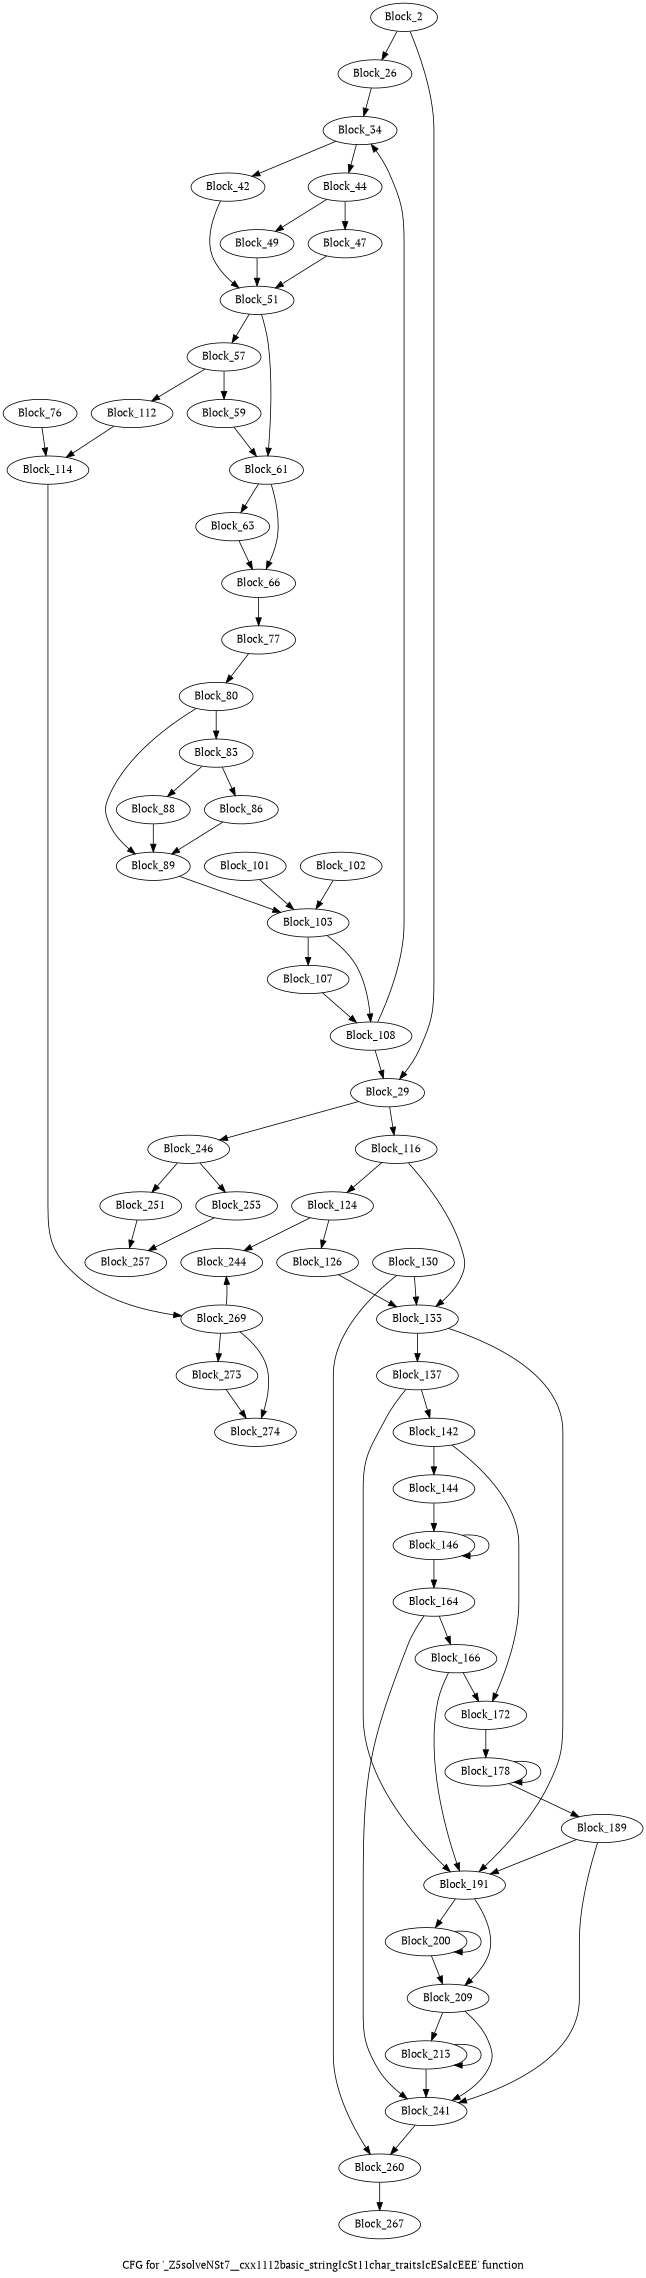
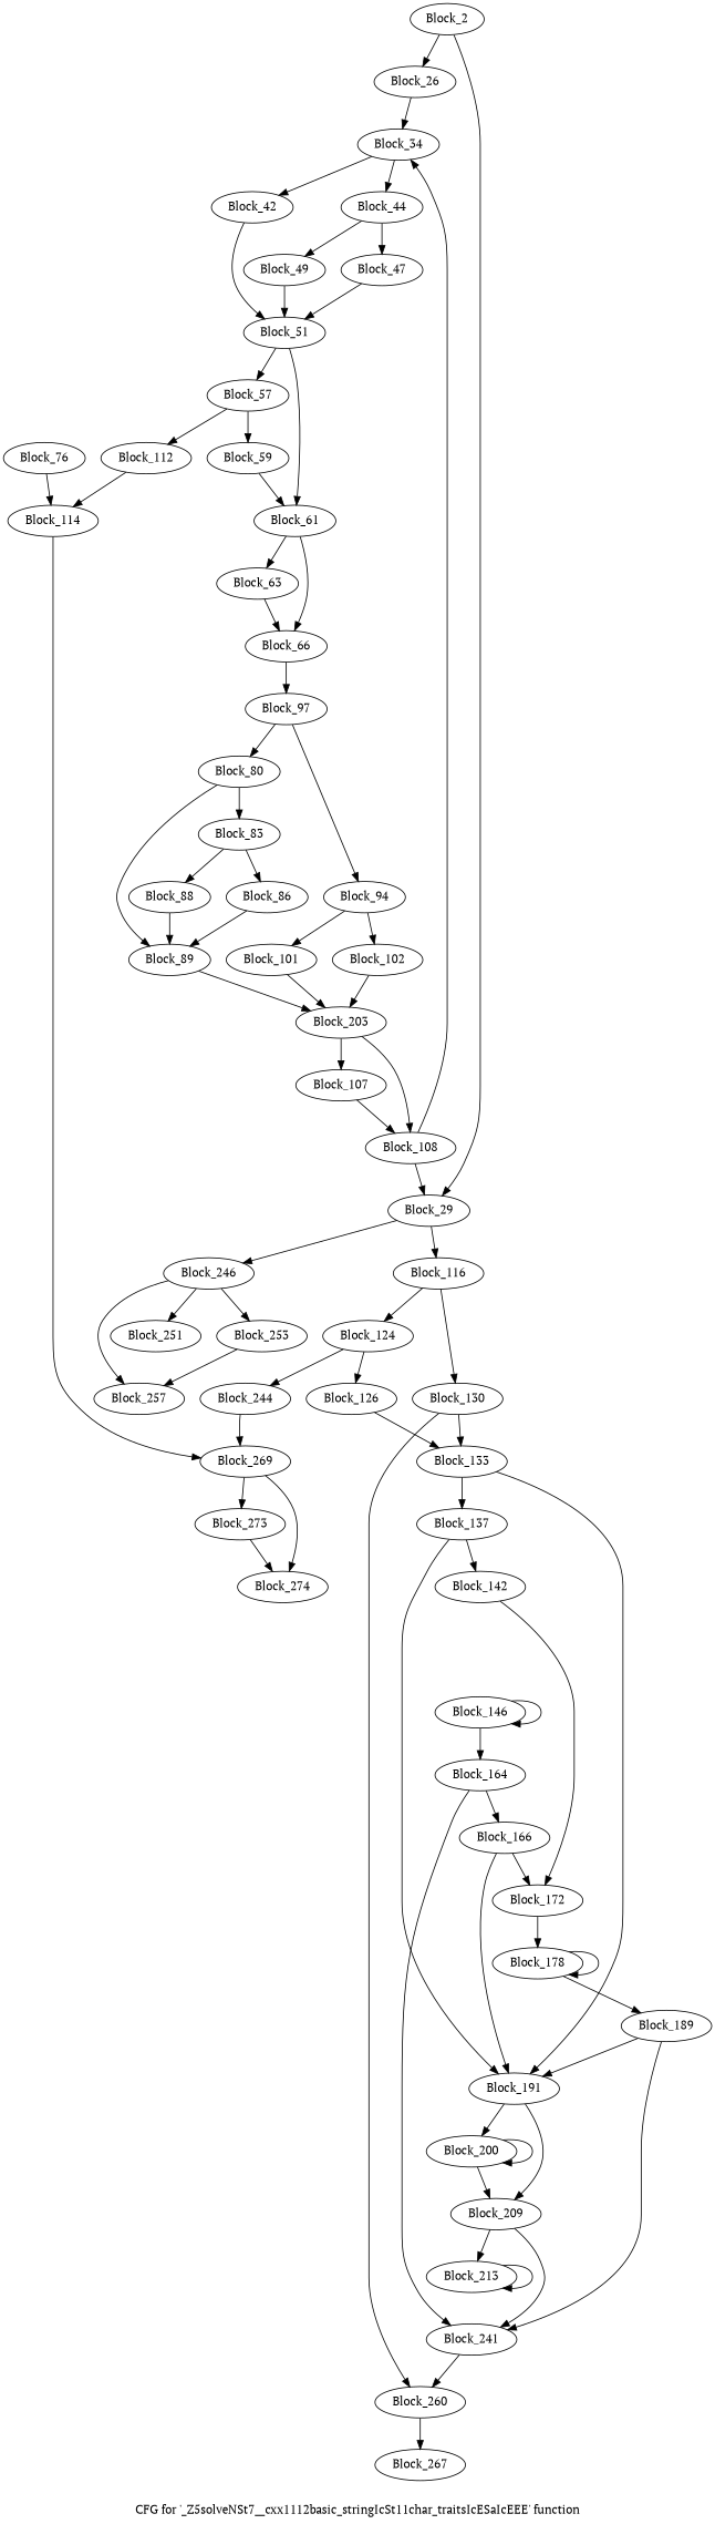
  digraph {
    fontname="PT Serif"
    label="CFG for '_Z5solveNSt7__cxx1112basic_stringIcSt11char_traitsIcESaIcEEE' function"
    node [fontname="PT Serif"]
    edge [fontname="PT Serif" tailport=s1]
    n1 [label=Block_2]
    n2 [label=Block_29]
    n3 [label=Block_26]
    n4 [label=Block_116]
    n5 [label=Block_246]
    n6 [label=Block_34]
    n7 [label=Block_124]
    n8 [label=Block_130]
    n9 [label=Block_251]
    n10 [label=Block_253]
    n11 [label=Block_42]
    n12 [label=Block_44]
    n13 [label=Block_51]
    n14 [label=Block_47]
    n15 [label=Block_49]
    n16 [label=Block_126]
    n17 [label=Block_244]
    n18 [label=Block_133]
    n19 [label=Block_260]
    n20 [label=Block_257]
    n21 [label=Block_57]
    n22 [label=Block_61]
    n23 [label=Block_59]
    n24 [label=Block_112]
    n25 [label=Block_63]
    n26 [label=Block_66]
    n27 [label=Block_114]
-   n28 [label=Block_77]
+   n28 [label=Block_97]
    n29 [label=Block_269]
    n30 [label=Block_80]
+   n31 [label=Block_94]
    n32 [label=Block_89]
    n33 [label=Block_83]
    n34 [label=Block_102]
    n35 [label=Block_101]
    n36 [label=Block_76]
    n37 [label=Block_274]
    n38 [label=Block_273]
-   n39 [label=Block_103]
+   n39 [label=Block_203]
    n40 [label=Block_86]
    n41 [label=Block_88]
    n42 [label=Block_108]
    n43 [label=Block_107]
    n44 [label=Block_191]
    n45 [label=Block_137]
    n46 [label=Block_267]
    n47 [label=Block_209]
    n48 [label=Block_200]
    n49 [label=Block_142]
    n50 [label=Block_241]
    n51 [label=Block_213]
    n52 [label=Block_172]
-   n53 [label=Block_144]
    n54 [label=Block_178]
    n55 [label=Block_146]
    n56 [label=Block_189]
    n57 [label=Block_164]
    n58 [label=Block_166]
    n1 -> n2 [tailport=s0]
    n1 -> n3
    n2 -> n4 [tailport=s0]
    n2 -> n5
    n3 -> n6 [tailport=""]
    n4 -> n7 [tailport=s0]
-   n4 -> n18
+   n4 -> n8
    n5 -> n9 [tailport=s0]
    n5 -> n10
    n6 -> n11 [tailport=s0]
    n6 -> n12
    n7 -> n16 [tailport=""]
    n7 -> n17 [tailport=""]
    n8 -> n18
    n8 -> n19 [tailport=s0]
-   n9 -> n20 [tailport=""]
+   n5 -> n20 [tailport=""]
    n10 -> n20 [tailport=""]
    n11 -> n13 [tailport=""]
    n12 -> n14 [tailport=s0]
    n12 -> n15
    n13 -> n21 [tailport=s0]
    n13 -> n22
    n14 -> n13 [tailport=""]
    n15 -> n13 [tailport=""]
    n16 -> n18 [tailport=""]
-   n29 -> n17 [tailport=""]
+   n17 -> n29 [tailport=""]
    n18 -> n44 [tailport=s0]
    n18 -> n45
    n19 -> n46
    n21 -> n23 [tailport=""]
    n21 -> n24 [tailport=""]
    n22 -> n25
    n22 -> n26 [tailport=s2]
    n23 -> n22 [tailport=""]
    n24 -> n27 [tailport=""]
    n25 -> n26 [tailport=""]
    n26 -> n28 [tailport=""]
    n27 -> n29 [tailport=""]
    n28 -> n30 [tailport=s0]
+   n28 -> n31
    n29 -> n37 [tailport=s0]
    n29 -> n38
    n30 -> n32 [tailport=s0]
    n30 -> n33
+   n31 -> n34 [tailport=s0]
+   n31 -> n35
    n32 -> n39 [tailport=""]
    n33 -> n40 [tailport=s0]
    n33 -> n41
    n34 -> n39 [tailport=""]
    n35 -> n39 [tailport=""]
    n36 -> n27 [tailport=""]
    n38 -> n37 [tailport=""]
    n39 -> n42 [tailport=s0]
    n39 -> n43
    n40 -> n32 [tailport=""]
    n41 -> n32 [tailport=""]
    n42 -> n2
    n42 -> n6 [tailport=s0]
    n43 -> n42 [tailport=""]
    n44 -> n47 [tailport=s0]
    n44 -> n48
    n45 -> n44 [tailport=s0]
    n45 -> n49
    n47 -> n50 [tailport=s0]
    n47 -> n51
    n48 -> n47 [tailport=s0]
    n48 -> n48
    n49 -> n52 [tailport=s0]
-   n49 -> n53
    n50 -> n19 [tailport=""]
-   n51 -> n50 [tailport=s0]
    n51 -> n51
    n52 -> n54 [tailport=""]
-   n53 -> n55 [tailport=""]
    n54 -> n54
    n54 -> n56 [tailport=s0]
    n55 -> n55
    n55 -> n57 [tailport=s0]
    n56 -> n44
    n56 -> n50 [tailport=s0]
    n57 -> n50 [tailport=s0]
    n57 -> n58
    n58 -> n44 [tailport=s0]
    n58 -> n52
  }
